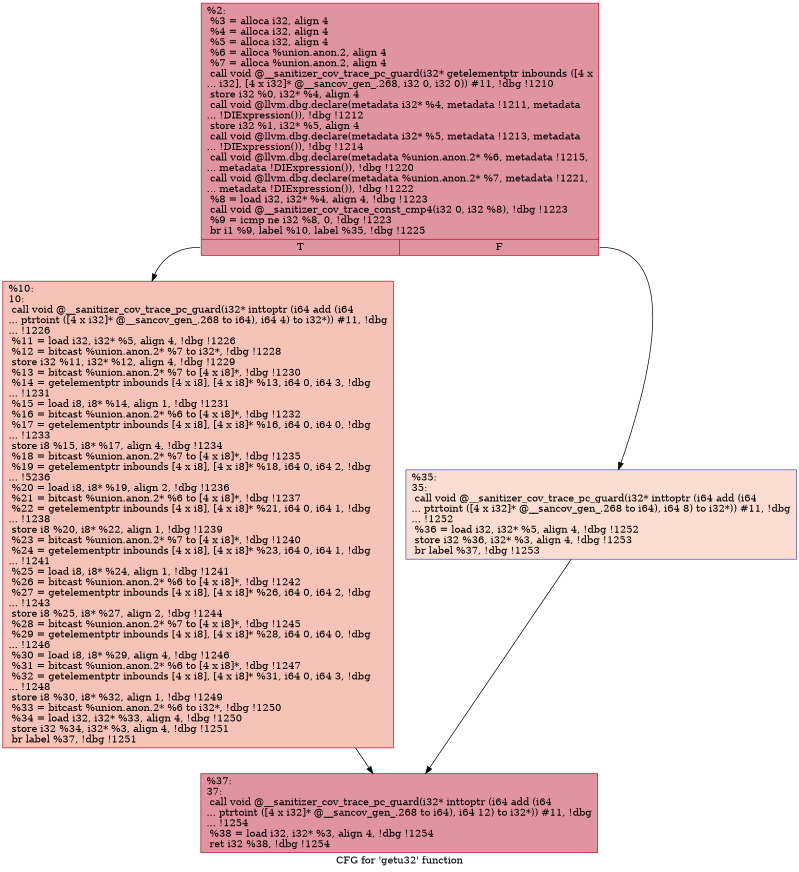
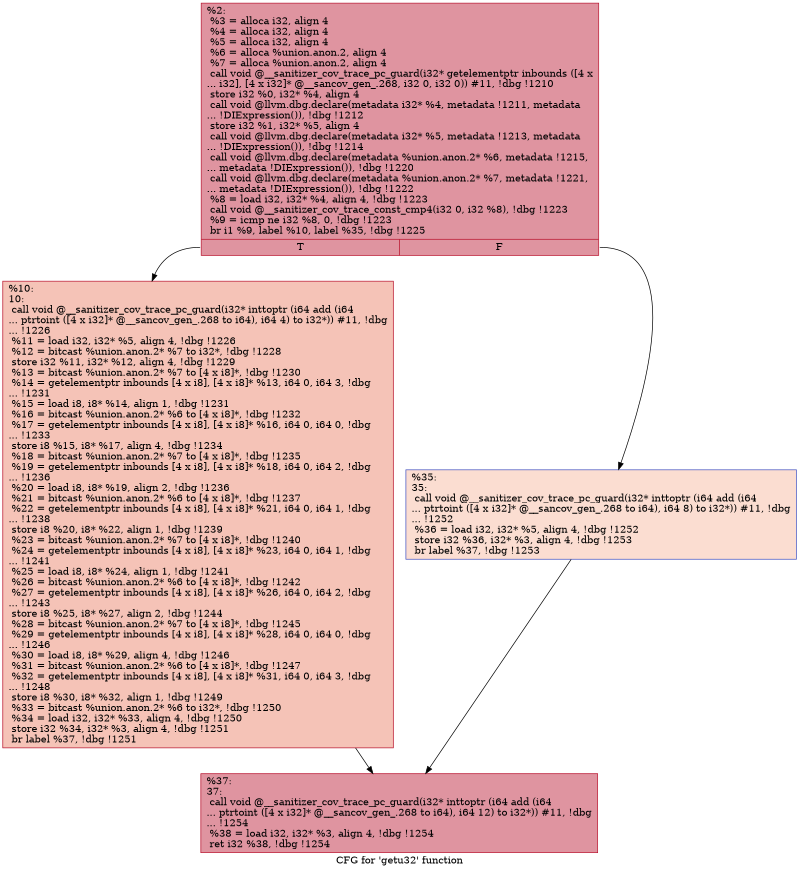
  digraph {
    label="CFG for 'getu32' function"
    node [color="#b70d28ff" fillcolor="#b70d2870" shape=record style=filled]
    n1 [label="{%2:\l  %3 = alloca i32, align 4\l  %4 = alloca i32, align 4\l  %5 = alloca i32, align 4\l  %6 = alloca %union.anon.2, align 4\l  %7 = alloca %union.anon.2, align 4\l  call void @__sanitizer_cov_trace_pc_guard(i32* getelementptr inbounds ([4 x\l... i32], [4 x i32]* @__sancov_gen_.268, i32 0, i32 0)) #11, !dbg !1210\l  store i32 %0, i32* %4, align 4\l  call void @llvm.dbg.declare(metadata i32* %4, metadata !1211, metadata\l... !DIExpression()), !dbg !1212\l  store i32 %1, i32* %5, align 4\l  call void @llvm.dbg.declare(metadata i32* %5, metadata !1213, metadata\l... !DIExpression()), !dbg !1214\l  call void @llvm.dbg.declare(metadata %union.anon.2* %6, metadata !1215,\l... metadata !DIExpression()), !dbg !1220\l  call void @llvm.dbg.declare(metadata %union.anon.2* %7, metadata !1221,\l... metadata !DIExpression()), !dbg !1222\l  %8 = load i32, i32* %4, align 4, !dbg !1223\l  call void @__sanitizer_cov_trace_const_cmp4(i32 0, i32 %8), !dbg !1223\l  %9 = icmp ne i32 %8, 0, !dbg !1223\l  br i1 %9, label %10, label %35, !dbg !1225\l|{<s0>T|<s1>F}}"]
-   n2 [fillcolor="#e8765c70" label="{%10:\l10:                                               \l  call void @__sanitizer_cov_trace_pc_guard(i32* inttoptr (i64 add (i64\l... ptrtoint ([4 x i32]* @__sancov_gen_.268 to i64), i64 4) to i32*)) #11, !dbg\l... !1226\l  %11 = load i32, i32* %5, align 4, !dbg !1226\l  %12 = bitcast %union.anon.2* %7 to i32*, !dbg !1228\l  store i32 %11, i32* %12, align 4, !dbg !1229\l  %13 = bitcast %union.anon.2* %7 to [4 x i8]*, !dbg !1230\l  %14 = getelementptr inbounds [4 x i8], [4 x i8]* %13, i64 0, i64 3, !dbg\l... !1231\l  %15 = load i8, i8* %14, align 1, !dbg !1231\l  %16 = bitcast %union.anon.2* %6 to [4 x i8]*, !dbg !1232\l  %17 = getelementptr inbounds [4 x i8], [4 x i8]* %16, i64 0, i64 0, !dbg\l... !1233\l  store i8 %15, i8* %17, align 4, !dbg !1234\l  %18 = bitcast %union.anon.2* %7 to [4 x i8]*, !dbg !1235\l  %19 = getelementptr inbounds [4 x i8], [4 x i8]* %18, i64 0, i64 2, !dbg\l... !5236\l  %20 = load i8, i8* %19, align 2, !dbg !1236\l  %21 = bitcast %union.anon.2* %6 to [4 x i8]*, !dbg !1237\l  %22 = getelementptr inbounds [4 x i8], [4 x i8]* %21, i64 0, i64 1, !dbg\l... !1238\l  store i8 %20, i8* %22, align 1, !dbg !1239\l  %23 = bitcast %union.anon.2* %7 to [4 x i8]*, !dbg !1240\l  %24 = getelementptr inbounds [4 x i8], [4 x i8]* %23, i64 0, i64 1, !dbg\l... !1241\l  %25 = load i8, i8* %24, align 1, !dbg !1241\l  %26 = bitcast %union.anon.2* %6 to [4 x i8]*, !dbg !1242\l  %27 = getelementptr inbounds [4 x i8], [4 x i8]* %26, i64 0, i64 2, !dbg\l... !1243\l  store i8 %25, i8* %27, align 2, !dbg !1244\l  %28 = bitcast %union.anon.2* %7 to [4 x i8]*, !dbg !1245\l  %29 = getelementptr inbounds [4 x i8], [4 x i8]* %28, i64 0, i64 0, !dbg\l... !1246\l  %30 = load i8, i8* %29, align 4, !dbg !1246\l  %31 = bitcast %union.anon.2* %6 to [4 x i8]*, !dbg !1247\l  %32 = getelementptr inbounds [4 x i8], [4 x i8]* %31, i64 0, i64 3, !dbg\l... !1248\l  store i8 %30, i8* %32, align 1, !dbg !1249\l  %33 = bitcast %union.anon.2* %6 to i32*, !dbg !1250\l  %34 = load i32, i32* %33, align 4, !dbg !1250\l  store i32 %34, i32* %3, align 4, !dbg !1251\l  br label %37, !dbg !1251\l}"]
+   n2 [fillcolor="#e8765c70" label="{%10:\l10:                                               \l  call void @__sanitizer_cov_trace_pc_guard(i32* inttoptr (i64 add (i64\l... ptrtoint ([4 x i32]* @__sancov_gen_.268 to i64), i64 4) to i32*)) #11, !dbg\l... !1226\l  %11 = load i32, i32* %5, align 4, !dbg !1226\l  %12 = bitcast %union.anon.2* %7 to i32*, !dbg !1228\l  store i32 %11, i32* %12, align 4, !dbg !1229\l  %13 = bitcast %union.anon.2* %7 to [4 x i8]*, !dbg !1230\l  %14 = getelementptr inbounds [4 x i8], [4 x i8]* %13, i64 0, i64 3, !dbg\l... !1231\l  %15 = load i8, i8* %14, align 1, !dbg !1231\l  %16 = bitcast %union.anon.2* %6 to [4 x i8]*, !dbg !1232\l  %17 = getelementptr inbounds [4 x i8], [4 x i8]* %16, i64 0, i64 0, !dbg\l... !1233\l  store i8 %15, i8* %17, align 4, !dbg !1234\l  %18 = bitcast %union.anon.2* %7 to [4 x i8]*, !dbg !1235\l  %19 = getelementptr inbounds [4 x i8], [4 x i8]* %18, i64 0, i64 2, !dbg\l... !1236\l  %20 = load i8, i8* %19, align 2, !dbg !1236\l  %21 = bitcast %union.anon.2* %6 to [4 x i8]*, !dbg !1237\l  %22 = getelementptr inbounds [4 x i8], [4 x i8]* %21, i64 0, i64 1, !dbg\l... !1238\l  store i8 %20, i8* %22, align 1, !dbg !1239\l  %23 = bitcast %union.anon.2* %7 to [4 x i8]*, !dbg !1240\l  %24 = getelementptr inbounds [4 x i8], [4 x i8]* %23, i64 0, i64 1, !dbg\l... !1241\l  %25 = load i8, i8* %24, align 1, !dbg !1241\l  %26 = bitcast %union.anon.2* %6 to [4 x i8]*, !dbg !1242\l  %27 = getelementptr inbounds [4 x i8], [4 x i8]* %26, i64 0, i64 2, !dbg\l... !1243\l  store i8 %25, i8* %27, align 2, !dbg !1244\l  %28 = bitcast %union.anon.2* %7 to [4 x i8]*, !dbg !1245\l  %29 = getelementptr inbounds [4 x i8], [4 x i8]* %28, i64 0, i64 0, !dbg\l... !1246\l  %30 = load i8, i8* %29, align 4, !dbg !1246\l  %31 = bitcast %union.anon.2* %6 to [4 x i8]*, !dbg !1247\l  %32 = getelementptr inbounds [4 x i8], [4 x i8]* %31, i64 0, i64 3, !dbg\l... !1248\l  store i8 %30, i8* %32, align 1, !dbg !1249\l  %33 = bitcast %union.anon.2* %6 to i32*, !dbg !1250\l  %34 = load i32, i32* %33, align 4, !dbg !1250\l  store i32 %34, i32* %3, align 4, !dbg !1251\l  br label %37, !dbg !1251\l}"]
    n3 [color="#3d50c3ff" fillcolor="#f7b39670" label="{%35:\l35:                                               \l  call void @__sanitizer_cov_trace_pc_guard(i32* inttoptr (i64 add (i64\l... ptrtoint ([4 x i32]* @__sancov_gen_.268 to i64), i64 8) to i32*)) #11, !dbg\l... !1252\l  %36 = load i32, i32* %5, align 4, !dbg !1252\l  store i32 %36, i32* %3, align 4, !dbg !1253\l  br label %37, !dbg !1253\l}"]
    n4 [label="{%37:\l37:                                               \l  call void @__sanitizer_cov_trace_pc_guard(i32* inttoptr (i64 add (i64\l... ptrtoint ([4 x i32]* @__sancov_gen_.268 to i64), i64 12) to i32*)) #11, !dbg\l... !1254\l  %38 = load i32, i32* %3, align 4, !dbg !1254\l  ret i32 %38, !dbg !1254\l}"]
    n1 -> n2 [tailport=s0]
    n1 -> n3 [tailport=s1]
    n2 -> n4
    n3 -> n4
  }
